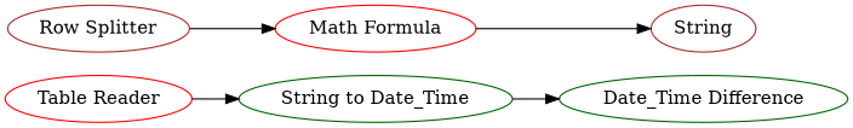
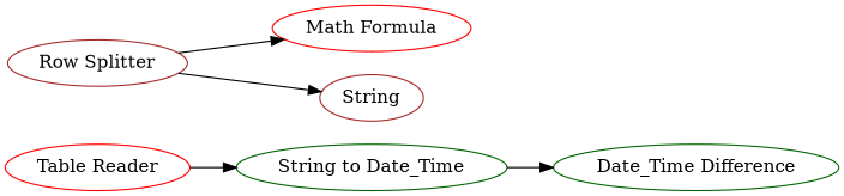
  digraph {
    rankdir=LR
    node [color=red]
    n1 [label="Table Reader"]
    n2 [color=darkgreen label="String to Date_Time"]
    n3 [color=darkgreen label="Date_Time Difference"]
    n4 [color=brown label="Row Splitter"]
    n5 [label="Math Formula"]
    n6 [color=brown label=String]
    n1 -> n2
    n2 -> n3
    n4 -> n5
-   n5 -> n6
+   n4 -> n6
  }
